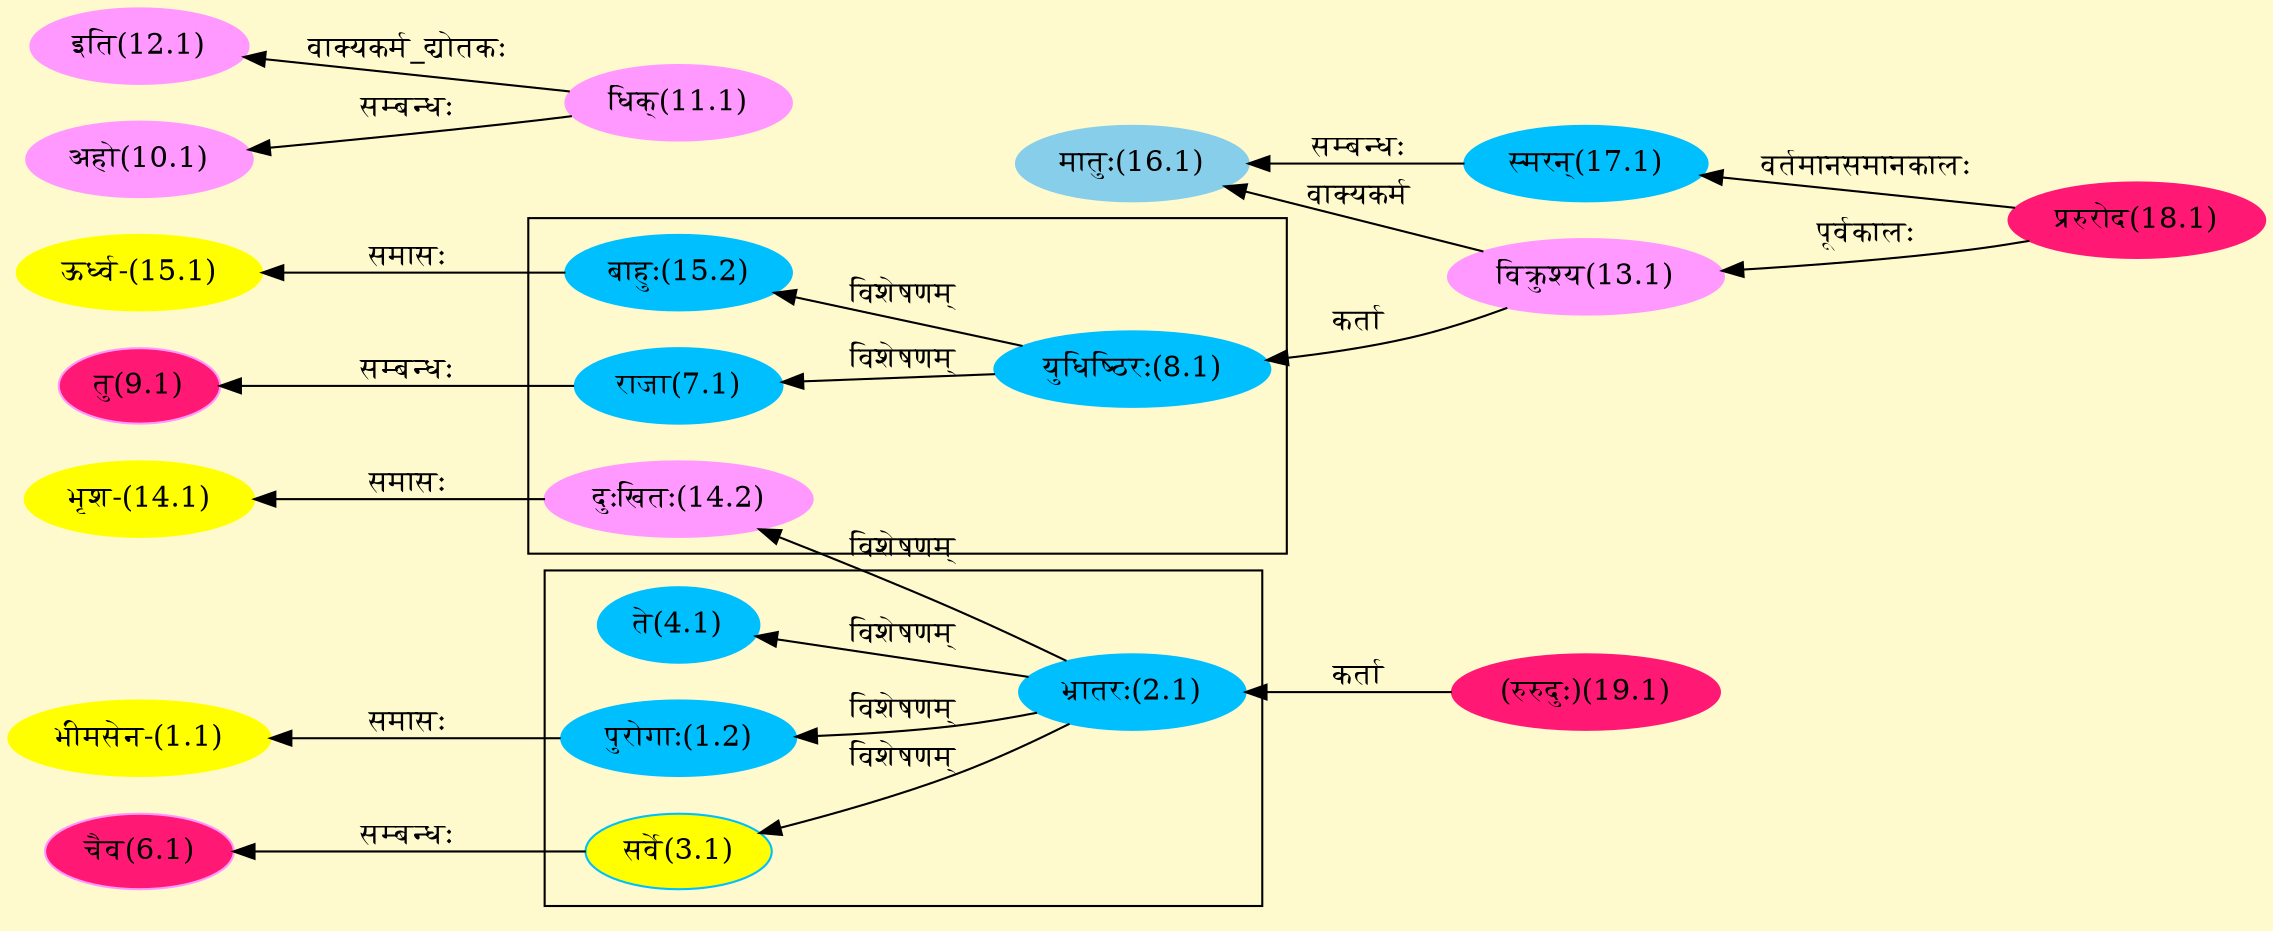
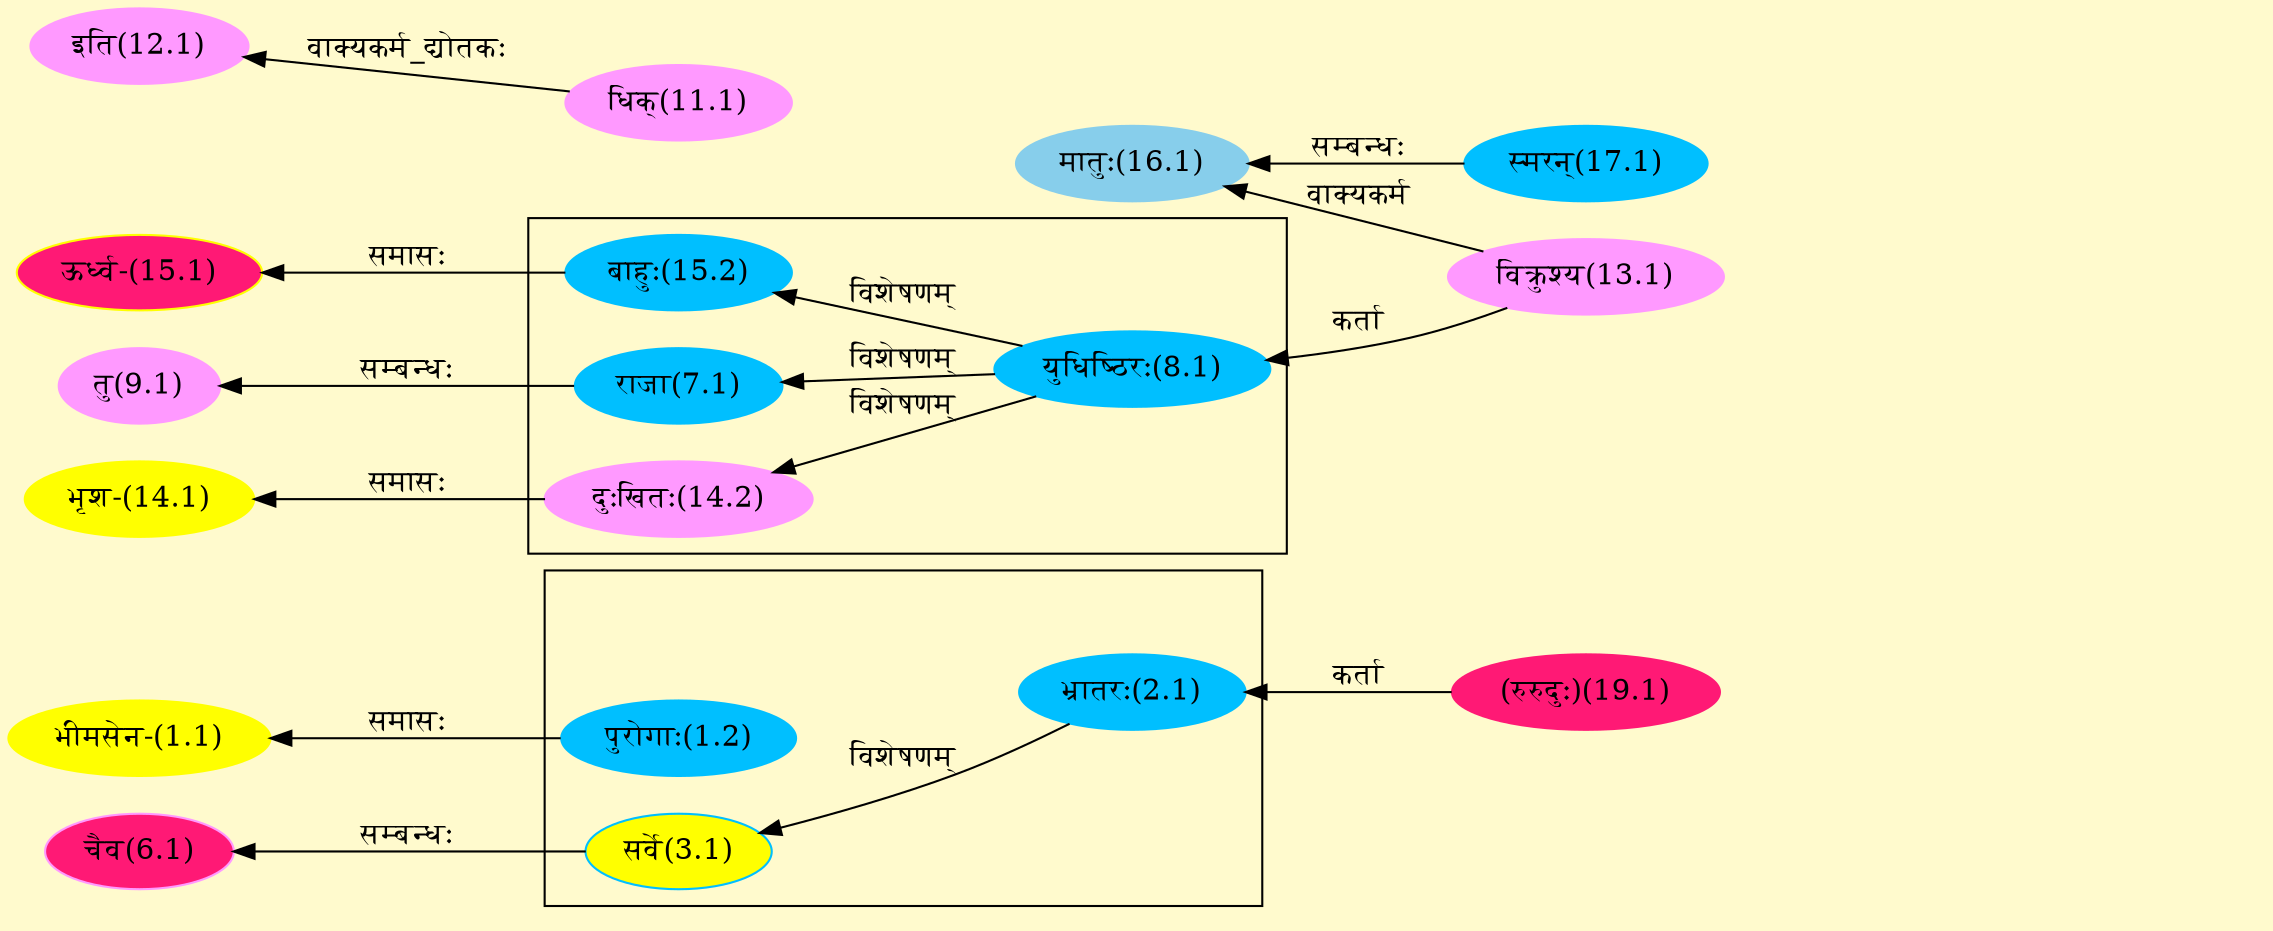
  digraph {
    bgcolor=lemonchiffon1
    compound=true
    rankdir=LR
    node [color="#00BFFF" style=filled]
    edge [dir=back]
    n1 [label="पुरोगाः(1.2)"]
    n2 [label="भ्रातरः(2.1)"]
    n3 [fillcolor="#FFFF00" label="सर्वे(3.1)"]
-   n4 [label="ते(4.1)"]
    n5 [label="राजा(7.1)"]
    n6 [label="युधिष्ठिरः(8.1)"]
    n7 [color="#FF99FF" label="दुःखितः(14.2)"]
    n8 [label="बाहुः(15.2)"]
    n9 [color="#FF1975" label="(रुरुदुः)(19.1)"]
    n10 [color="#FF99FF" label="विक्रुश्य(13.1)"]
-   n11 [color="#FF1975" label="प्ररुरोद(18.1)"]
    n12 [color="#FFFF00" label="भीमसेन-(1.1)"]
    n13 [color="#FF99FF" fillcolor="#FF1975" label="चैव(6.1)"]
-   n14 [color="#FF99FF" label="तु(9.1)" fillcolor="#FF1975"]
-   n15 [color="#FF99FF" label="अहो(10.1)"]
+   n14 [color="#FF99FF" label="तु(9.1)"]
    n16 [color="#FF99FF" label="धिक्(11.1)"]
    n17 [color="#FF99FF" label="इति(12.1)"]
    n18 [color="#FFFF00" label="भृश-(14.1)"]
-   n19 [color="#FFFF00" label="ऊर्ध्व-(15.1)"]
+   n19 [color="#FFFF00" label="ऊर्ध्व-(15.1)" fillcolor="#FF1975"]
    n20 [color="#87CEEB" label="मातुः(16.1)"]
    n21 [label="स्मरन्(17.1)"]
    subgraph cluster_1 {
      n1
      n2
      n3
-     n4
    }
    subgraph cluster_2 {
      n5
      n6
      n7
      n8
    }
-   n1 -> n2 [label="विशेषणम्"]
    n2 -> n9 [label="कर्ता"]
    n3 -> n2 [label="विशेषणम्"]
-   n4 -> n2 [label="विशेषणम्"]
    n5 -> n6 [label="विशेषणम्"]
    n6 -> n10 [label="कर्ता"]
-   n7 -> n2 [label="विशेषणम्"]
+   n7 -> n6 [label="विशेषणम्"]
    n8 -> n6 [label="विशेषणम्"]
-   n10 -> n11 [label="पूर्वकालः"]
    n12 -> n1 [label="समासः"]
    n13 -> n3 [label="सम्बन्धः"]
    n14 -> n5 [label="सम्बन्धः"]
-   n15 -> n16 [label="सम्बन्धः"]
    n17 -> n16 [label="वाक्यकर्म_द्योतकः"]
    n18 -> n7 [label="समासः"]
    n19 -> n8 [label="समासः"]
    n20 -> n10 [label="वाक्यकर्म"]
    n20 -> n21 [label="सम्बन्धः"]
-   n21 -> n11 [label="वर्तमानसमानकालः"]
  }
